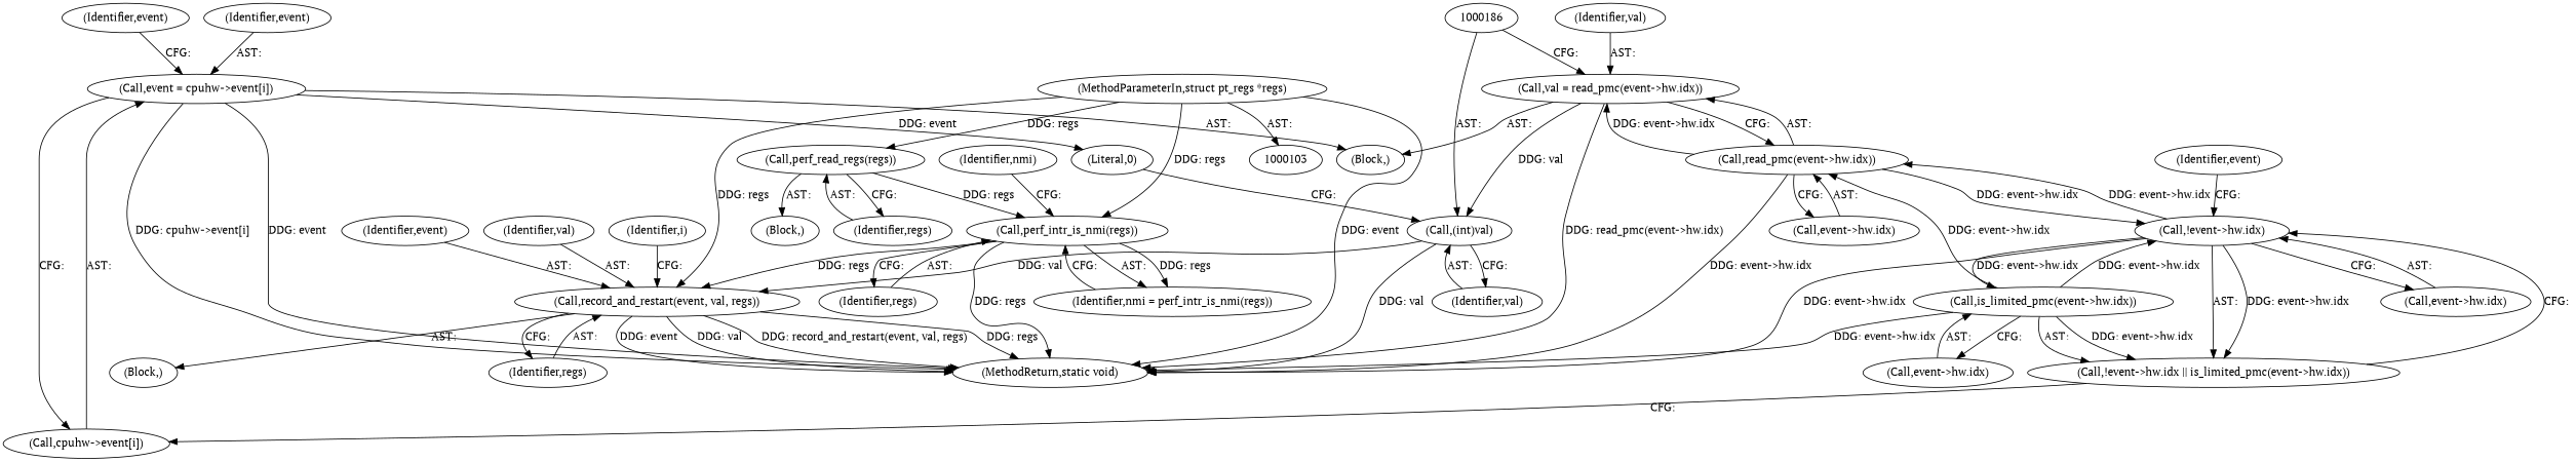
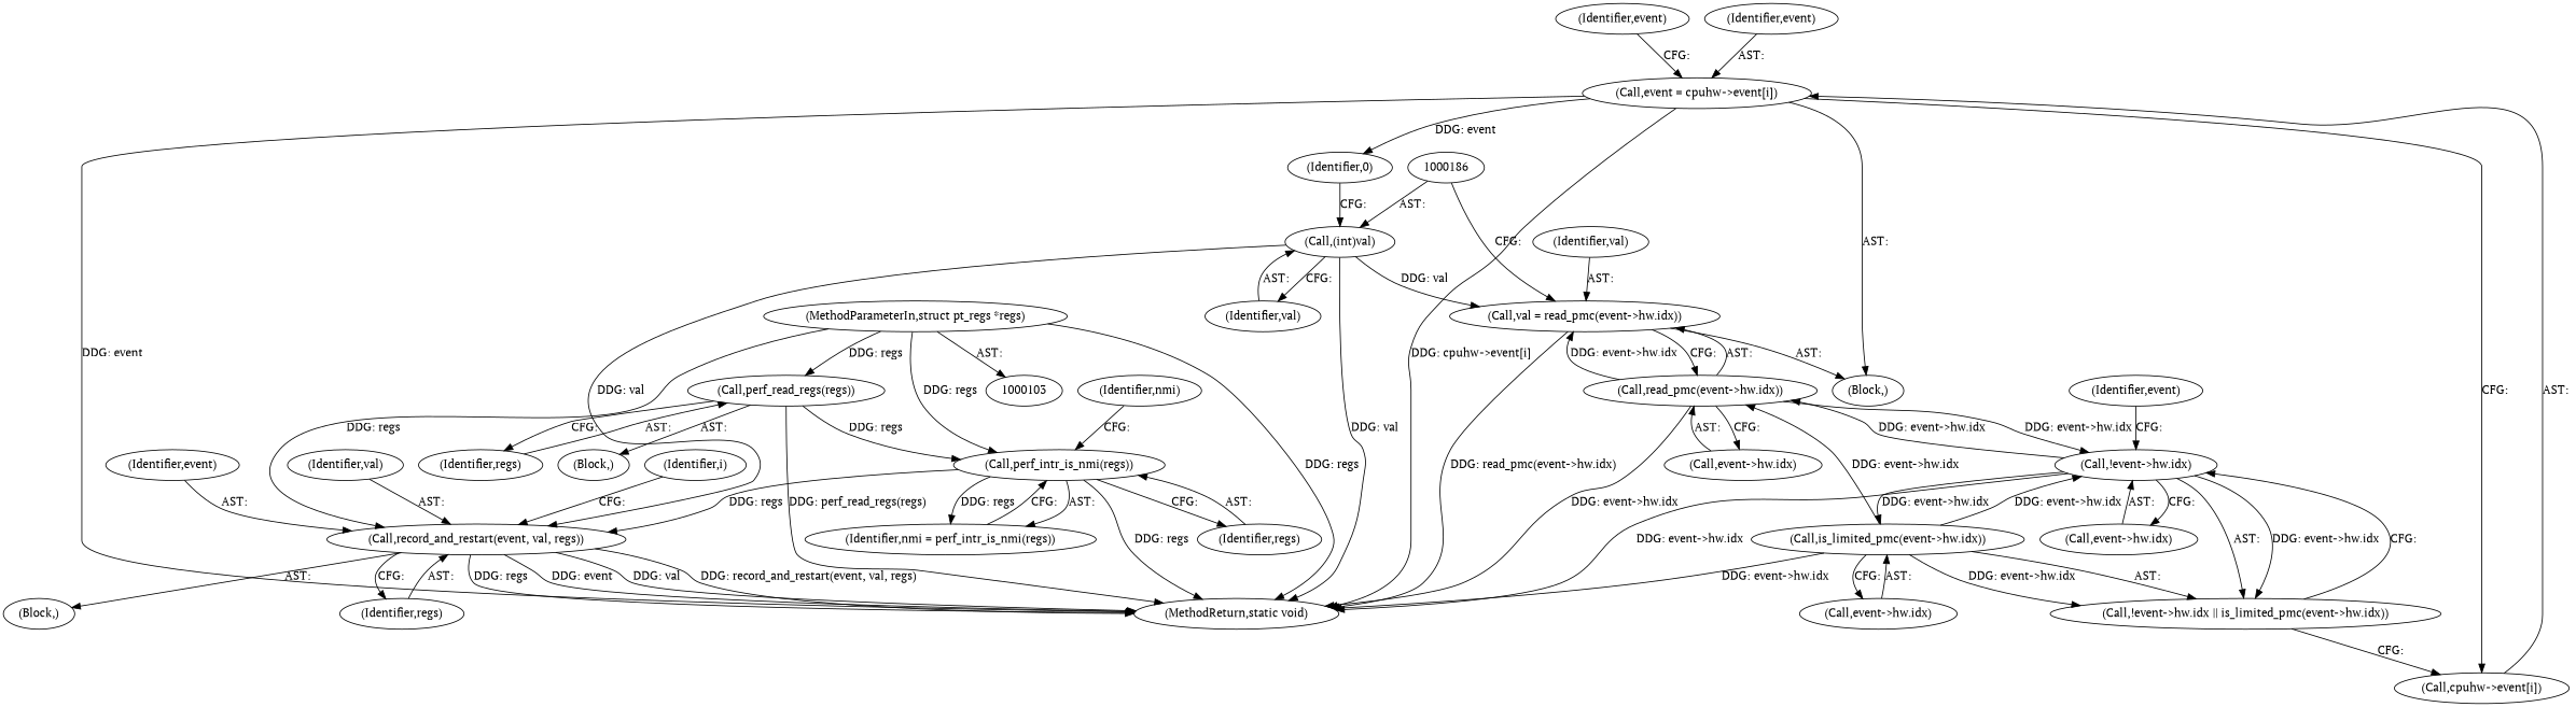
  digraph {
    fontname="PT Serif"
    node [fontname="PT Serif"]
    edge [fontname="PT Serif"]
    n1 [label="(Call,record_and_restart(event, val, regs))"]
    n2 [label="(Block,)"]
    n3 [label="(Identifier,regs)"]
    n4 [label="(MethodReturn,static void)"]
    n5 [label="(Call,event = cpuhw->event[i])"]
    n6 [label="(Block,)"]
    n7 [label="(Call,cpuhw->event[i])"]
-   n8 [label="(Literal,0)"]
+   n8 [label="(Identifier,0)"]
    n9 [label="(Call,(int)val)"]
    n10 [label="(Identifier,val)"]
    n11 [label="(Call,val = read_pmc(event->hw.idx))"]
    n12 [label="(Call,read_pmc(event->hw.idx))"]
    n13 [label="(Call,!event->hw.idx)"]
    n14 [label="(Call,event->hw.idx)"]
    n15 [label="(Call,is_limited_pmc(event->hw.idx))"]
    n16 [label="(Call,!event->hw.idx || is_limited_pmc(event->hw.idx))"]
    n17 [label="(Call,event->hw.idx)"]
    n18 [label="(Call,event->hw.idx)"]
    n19 [label="(Call,perf_intr_is_nmi(regs))"]
    n20 [label="(Identifier,regs)"]
    n21 [label="(Identifier,nmi = perf_intr_is_nmi(regs))"]
    n22 [label="(Call,perf_read_regs(regs))"]
    n23 [label="(Identifier,regs)"]
    n24 [label="(Block,)"]
    n25 [label="(MethodParameterIn,struct pt_regs *regs)"]
    1000103
    n27 [label="(Identifier,i)"]
    n28 [label="(Identifier,event)"]
    n29 [label="(Identifier,nmi)"]
    n30 [label="(Identifier,val)"]
    n31 [label="(Identifier,event)"]
    n32 [label="(Identifier,val)"]
    n33 [label="(Identifier,event)"]
    n34 [label="(Identifier,event)"]
    1000186
    n1 -> n2 [label="AST: "]
    n1 -> n3 [label="CFG: "]
    n1 -> n4 [label="DDG: event"]
    n1 -> n4 [label="DDG: val"]
    n1 -> n4 [label="DDG: record_and_restart(event, val, regs)"]
    n1 -> n4 [label="DDG: regs"]
    n3 -> n1 [label="AST: "]
    n5 -> n4 [label="DDG: event"]
    n5 -> n4 [label="DDG: cpuhw->event[i]"]
    n5 -> n6 [label="AST: "]
    n5 -> n7 [label="CFG: "]
    n5 -> n8 [label="DDG: event"]
    n7 -> n5 [label="AST: "]
    n8 -> n9 [label="CFG: "]
    n9 -> n1 [label="DDG: val"]
    n9 -> n4 [label="DDG: val"]
    n9 -> n10 [label="CFG: "]
    n10 -> n9 [label="AST: "]
    n11 -> n4 [label="DDG: read_pmc(event->hw.idx)"]
    n11 -> n6 [label="AST: "]
-   n11 -> n9 [label="DDG: val"]
+   n9 -> n11 [label="DDG: val"]
    n11 -> n12 [label="CFG: "]
    n12 -> n4 [label="DDG: event->hw.idx"]
    n12 -> n11 [label="AST: "]
    n12 -> n11 [label="DDG: event->hw.idx"]
    n12 -> n13 [label="DDG: event->hw.idx"]
    n12 -> n14 [label="CFG: "]
    n13 -> n4 [label="DDG: event->hw.idx"]
    n13 -> n12 [label="DDG: event->hw.idx"]
    n13 -> n15 [label="DDG: event->hw.idx"]
    n13 -> n16 [label="AST: "]
    n13 -> n16 [label="DDG: event->hw.idx"]
    n13 -> n17 [label="CFG: "]
    n14 -> n12 [label="AST: "]
    n15 -> n4 [label="DDG: event->hw.idx"]
    n15 -> n12 [label="DDG: event->hw.idx"]
    n15 -> n13 [label="DDG: event->hw.idx"]
    n15 -> n16 [label="AST: "]
    n15 -> n16 [label="DDG: event->hw.idx"]
    n15 -> n18 [label="CFG: "]
    n16 -> n7 [label="CFG: "]
    n16 -> n13 [label="CFG: "]
    n17 -> n13 [label="AST: "]
    n18 -> n15 [label="AST: "]
    n19 -> n1 [label="DDG: regs"]
    n19 -> n4 [label="DDG: regs"]
    n19 -> n20 [label="CFG: "]
    n19 -> n21 [label="AST: "]
    n19 -> n21 [label="DDG: regs"]
    n20 -> n19 [label="AST: "]
    n21 -> n19 [label="CFG: "]
+   n22 -> n4 [label="DDG: perf_read_regs(regs)"]
    n22 -> n19 [label="DDG: regs"]
    n22 -> n23 [label="CFG: "]
    n22 -> n24 [label="AST: "]
    n23 -> n22 [label="AST: "]
    n25 -> n1 [label="DDG: regs"]
-   n25 -> n4 [label="DDG: event"]
+   n25 -> n4 [label="DDG: regs"]
    n25 -> n19 [label="DDG: regs"]
    n25 -> n22 [label="DDG: regs"]
    n25 -> 1000103 [label="AST: "]
    n27 -> n1 [label="CFG: "]
    n28 -> n1 [label="AST: "]
    n29 -> n19 [label="CFG: "]
    n30 -> n11 [label="AST: "]
    n31 -> n5 [label="CFG: "]
    n32 -> n1 [label="AST: "]
    n33 -> n13 [label="CFG: "]
    n34 -> n5 [label="AST: "]
    1000186 -> n9 [label="AST: "]
    1000186 -> n11 [label="CFG: "]
  }
